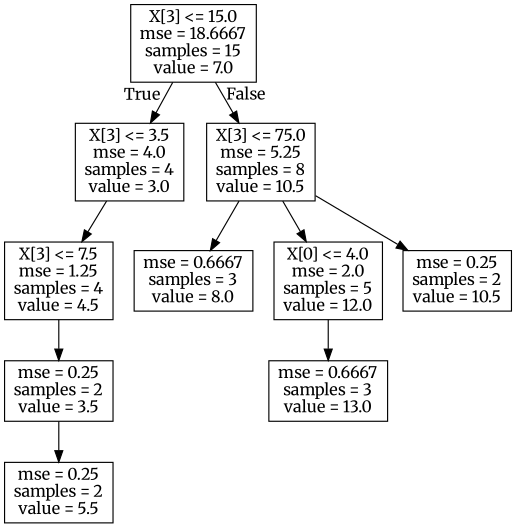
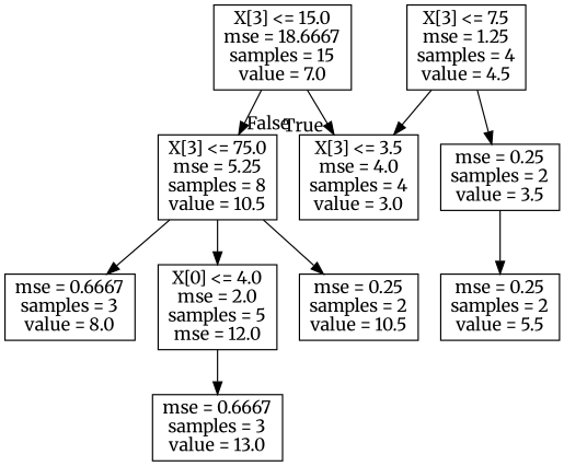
  digraph {
    fontname=Merriweather
    node [fontname=Merriweather shape=box]
    edge [fontname=Merriweather]
    n1 [label="X[3] <= 15.0\nmse = 18.6667\nsamples = 15\nvalue = 7.0"]
    n2 [label="X[3] <= 3.5\nmse = 4.0\nsamples = 4\nvalue = 3.0"]
    n3 [label="X[3] <= 75.0\nmse = 5.25\nsamples = 8\nvalue = 10.5"]
    n4 [label="X[3] <= 7.5\nmse = 1.25\nsamples = 4\nvalue = 4.5"]
    n5 [label="mse = 0.6667\nsamples = 3\nvalue = 8.0"]
-   n6 [label="X[0] <= 4.0\nmse = 2.0\nsamples = 5\nvalue = 12.0"]
+   n6 [label="X[0] <= 4.0\nmse = 2.0\nsamples = 5\nmse = 12.0"]
    n7 [label="mse = 0.25\nsamples = 2\nvalue = 10.5"]
    n8 [label="mse = 0.25\nsamples = 2\nvalue = 3.5"]
    n9 [label="mse = 0.25\nsamples = 2\nvalue = 5.5"]
    n10 [label="mse = 0.6667\nsamples = 3\nvalue = 13.0"]
    n1 -> n2 [headlabel=True labelangle=45 labeldistance=2.5]
    n1 -> n3 [headlabel=False labelangle=-45 labeldistance=2.5]
-   n2 -> n4
+   n4 -> n2
    n3 -> n5
    n3 -> n6
    n3 -> n7
    n4 -> n8
    n6 -> n10
    n8 -> n9
  }
